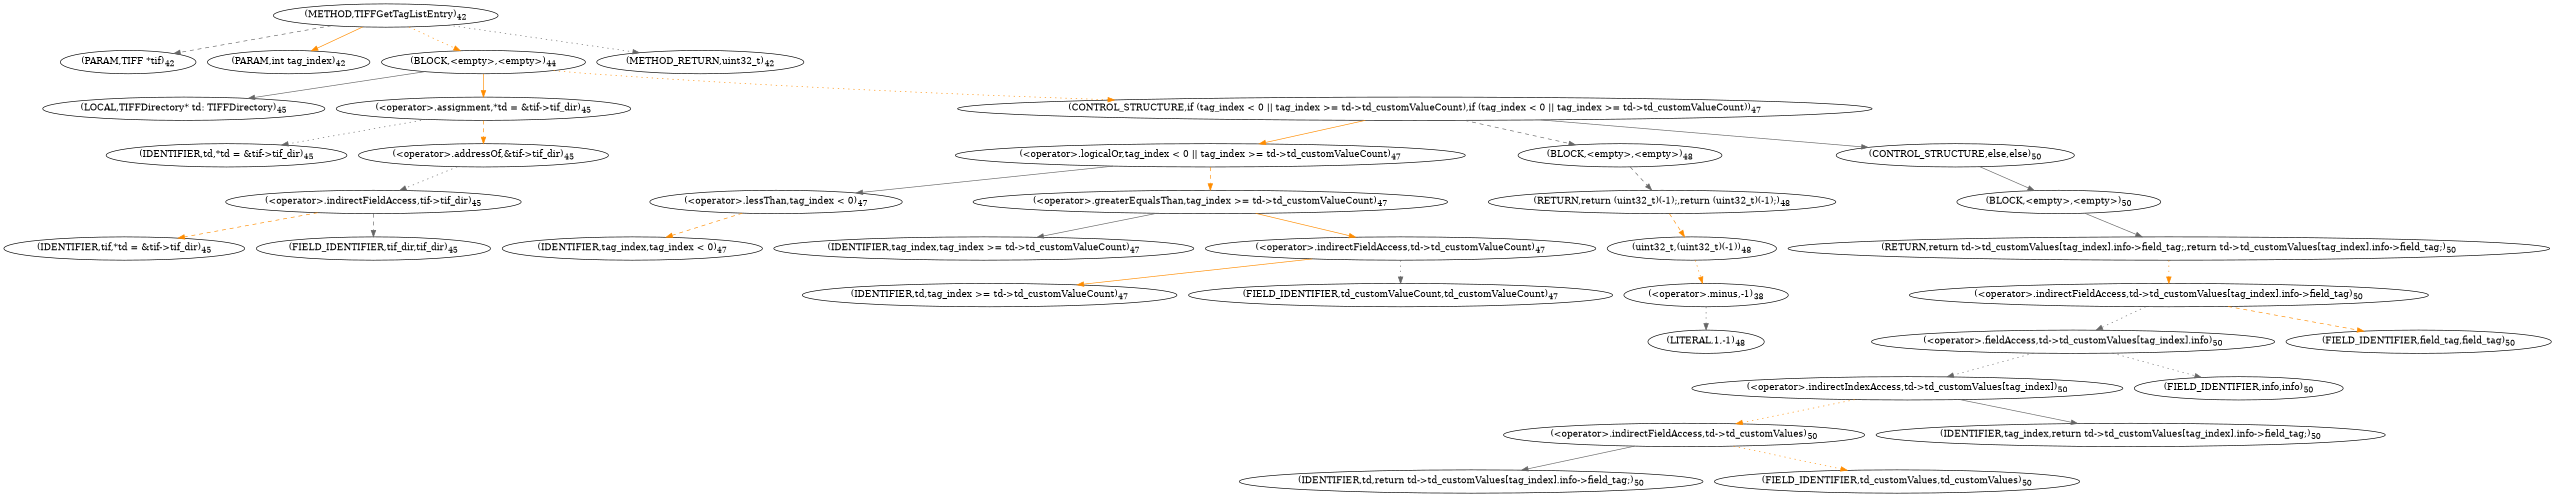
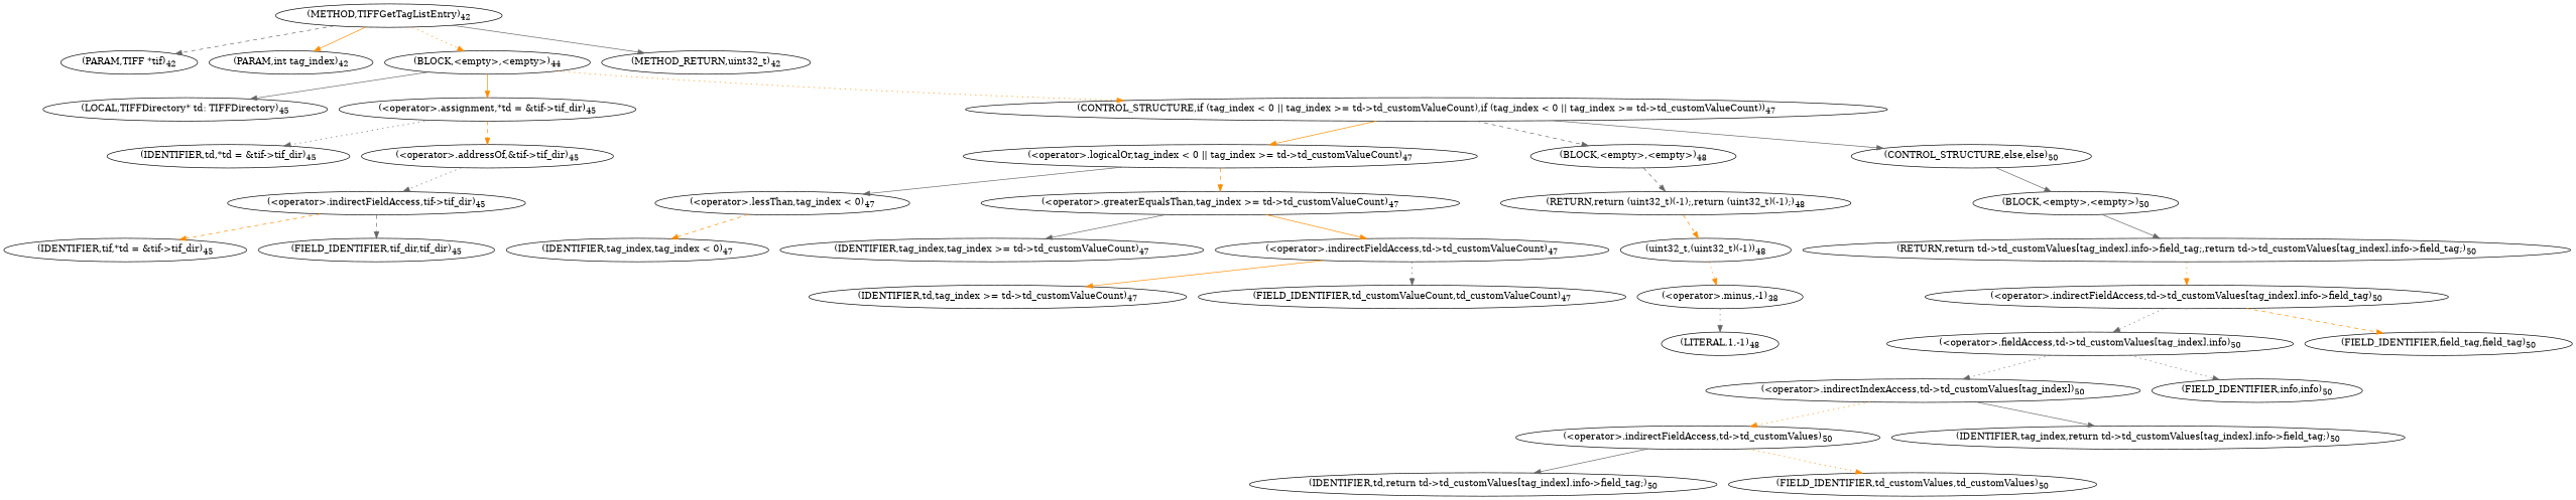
  digraph {
    fontname="DejaVu Serif"
    node [fontname="DejaVu Serif"]
    edge [color=gray40 fontname="DejaVu Serif" style=dotted]
    n1 [label=<(METHOD,TIFFGetTagListEntry)<SUB>42</SUB>>]
    n2 [label=<(PARAM,TIFF *tif)<SUB>42</SUB>>]
    n3 [label=<(PARAM,int tag_index)<SUB>42</SUB>>]
    n4 [label=<(BLOCK,&lt;empty&gt;,&lt;empty&gt;)<SUB>44</SUB>>]
    n5 [label=<(METHOD_RETURN,uint32_t)<SUB>42</SUB>>]
    n6 [label=<(LOCAL,TIFFDirectory* td: TIFFDirectory)<SUB>45</SUB>>]
    n7 [label=<(&lt;operator&gt;.assignment,*td = &amp;tif-&gt;tif_dir)<SUB>45</SUB>>]
    n8 [label=<(CONTROL_STRUCTURE,if (tag_index &lt; 0 || tag_index &gt;= td-&gt;td_customValueCount),if (tag_index &lt; 0 || tag_index &gt;= td-&gt;td_customValueCount))<SUB>47</SUB>>]
    n9 [label=<(IDENTIFIER,td,*td = &amp;tif-&gt;tif_dir)<SUB>45</SUB>>]
    n10 [label=<(&lt;operator&gt;.addressOf,&amp;tif-&gt;tif_dir)<SUB>45</SUB>>]
    n11 [label=<(&lt;operator&gt;.logicalOr,tag_index &lt; 0 || tag_index &gt;= td-&gt;td_customValueCount)<SUB>47</SUB>>]
    n12 [label=<(BLOCK,&lt;empty&gt;,&lt;empty&gt;)<SUB>48</SUB>>]
    n13 [label=<(CONTROL_STRUCTURE,else,else)<SUB>50</SUB>>]
    n14 [label=<(&lt;operator&gt;.indirectFieldAccess,tif-&gt;tif_dir)<SUB>45</SUB>>]
    n15 [label=<(IDENTIFIER,tif,*td = &amp;tif-&gt;tif_dir)<SUB>45</SUB>>]
    n16 [label=<(FIELD_IDENTIFIER,tif_dir,tif_dir)<SUB>45</SUB>>]
    n17 [label=<(&lt;operator&gt;.lessThan,tag_index &lt; 0)<SUB>47</SUB>>]
    n18 [label=<(&lt;operator&gt;.greaterEqualsThan,tag_index &gt;= td-&gt;td_customValueCount)<SUB>47</SUB>>]
    n19 [label=<(RETURN,return (uint32_t)(-1);,return (uint32_t)(-1);)<SUB>48</SUB>>]
    n20 [label=<(BLOCK,&lt;empty&gt;,&lt;empty&gt;)<SUB>50</SUB>>]
    n21 [label=<(IDENTIFIER,tag_index,tag_index &lt; 0)<SUB>47</SUB>>]
    n22 [label=<(IDENTIFIER,tag_index,tag_index &gt;= td-&gt;td_customValueCount)<SUB>47</SUB>>]
    n23 [label=<(&lt;operator&gt;.indirectFieldAccess,td-&gt;td_customValueCount)<SUB>47</SUB>>]
    n24 [label=<(IDENTIFIER,td,tag_index &gt;= td-&gt;td_customValueCount)<SUB>47</SUB>>]
    n25 [label=<(FIELD_IDENTIFIER,td_customValueCount,td_customValueCount)<SUB>47</SUB>>]
    n26 [label=<(uint32_t,(uint32_t)(-1))<SUB>48</SUB>>]
    n27 [label=<(&lt;operator&gt;.minus,-1)<SUB>38</SUB>>]
    n28 [label=<(LITERAL,1,-1)<SUB>48</SUB>>]
    n29 [label=<(RETURN,return td-&gt;td_customValues[tag_index].info-&gt;field_tag;,return td-&gt;td_customValues[tag_index].info-&gt;field_tag;)<SUB>50</SUB>>]
    n30 [label=<(&lt;operator&gt;.indirectFieldAccess,td-&gt;td_customValues[tag_index].info-&gt;field_tag)<SUB>50</SUB>>]
    n31 [label=<(&lt;operator&gt;.fieldAccess,td-&gt;td_customValues[tag_index].info)<SUB>50</SUB>>]
    n32 [label=<(FIELD_IDENTIFIER,field_tag,field_tag)<SUB>50</SUB>>]
    n33 [label=<(&lt;operator&gt;.indirectIndexAccess,td-&gt;td_customValues[tag_index])<SUB>50</SUB>>]
    n34 [label=<(FIELD_IDENTIFIER,info,info)<SUB>50</SUB>>]
    n35 [label=<(&lt;operator&gt;.indirectFieldAccess,td-&gt;td_customValues)<SUB>50</SUB>>]
    n36 [label=<(IDENTIFIER,tag_index,return td-&gt;td_customValues[tag_index].info-&gt;field_tag;)<SUB>50</SUB>>]
    n37 [label=<(IDENTIFIER,td,return td-&gt;td_customValues[tag_index].info-&gt;field_tag;)<SUB>50</SUB>>]
    n38 [label=<(FIELD_IDENTIFIER,td_customValues,td_customValues)<SUB>50</SUB>>]
    n1 -> n2 [style=dashed]
    n1 -> n3 [color=darkorange style=solid]
    n1 -> n4 [color=darkorange]
-   n1 -> n5
+   n1 -> n5 [style=solid]
    n4 -> n6 [style=solid]
    n4 -> n7 [color=darkorange style=solid]
    n4 -> n8 [color=darkorange]
    n7 -> n9
    n7 -> n10 [color=darkorange style=dashed]
    n8 -> n11 [color=darkorange style=solid]
    n8 -> n12 [style=dashed]
    n8 -> n13 [style=solid]
    n10 -> n14
    n11 -> n17 [style=solid]
    n11 -> n18 [color=darkorange style=dashed]
    n12 -> n19 [style=dashed]
    n13 -> n20 [style=solid]
    n14 -> n15 [color=darkorange style=dashed]
    n14 -> n16 [style=dashed]
    n17 -> n21 [color=darkorange style=dashed]
    n18 -> n22 [style=solid]
    n18 -> n23 [color=darkorange style=solid]
    n19 -> n26 [color=darkorange style=dashed]
    n20 -> n29 [style=solid]
    n23 -> n24 [color=darkorange style=solid]
    n23 -> n25
    n26 -> n27 [color=darkorange]
    n27 -> n28
    n29 -> n30 [color=darkorange]
    n30 -> n31
    n30 -> n32 [color=darkorange style=dashed]
    n31 -> n33
    n31 -> n34
    n33 -> n35 [color=darkorange]
    n33 -> n36 [style=solid]
    n35 -> n37 [style=solid]
    n35 -> n38 [color=darkorange]
  }
